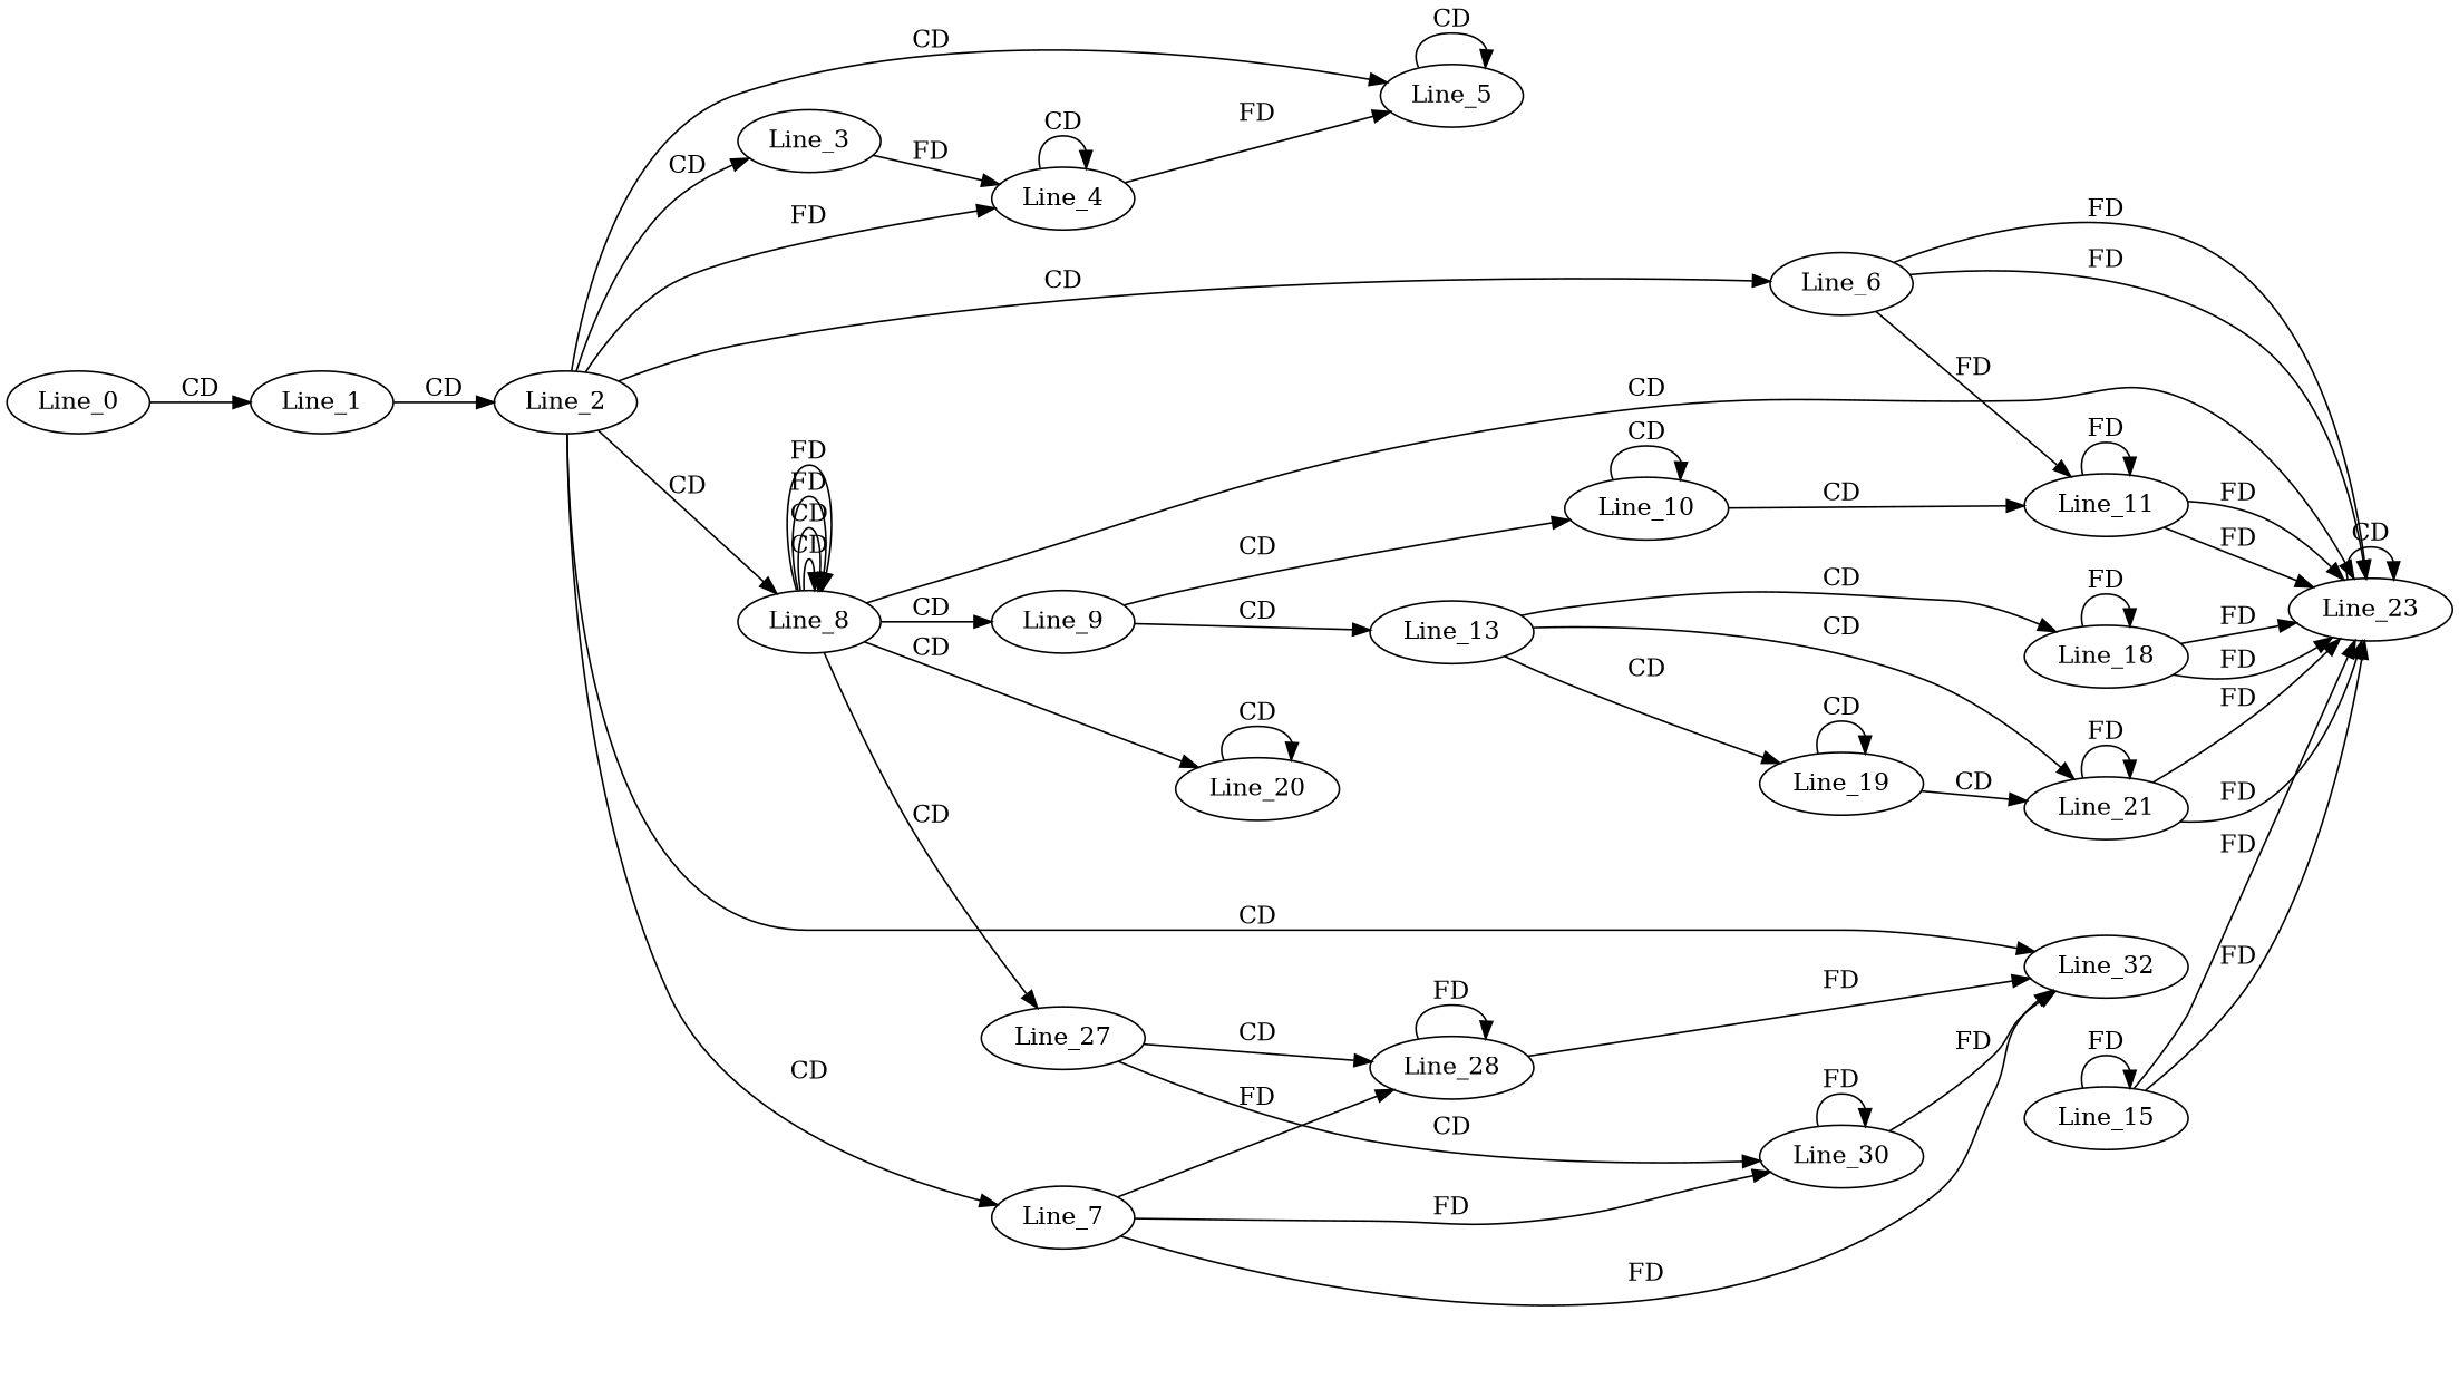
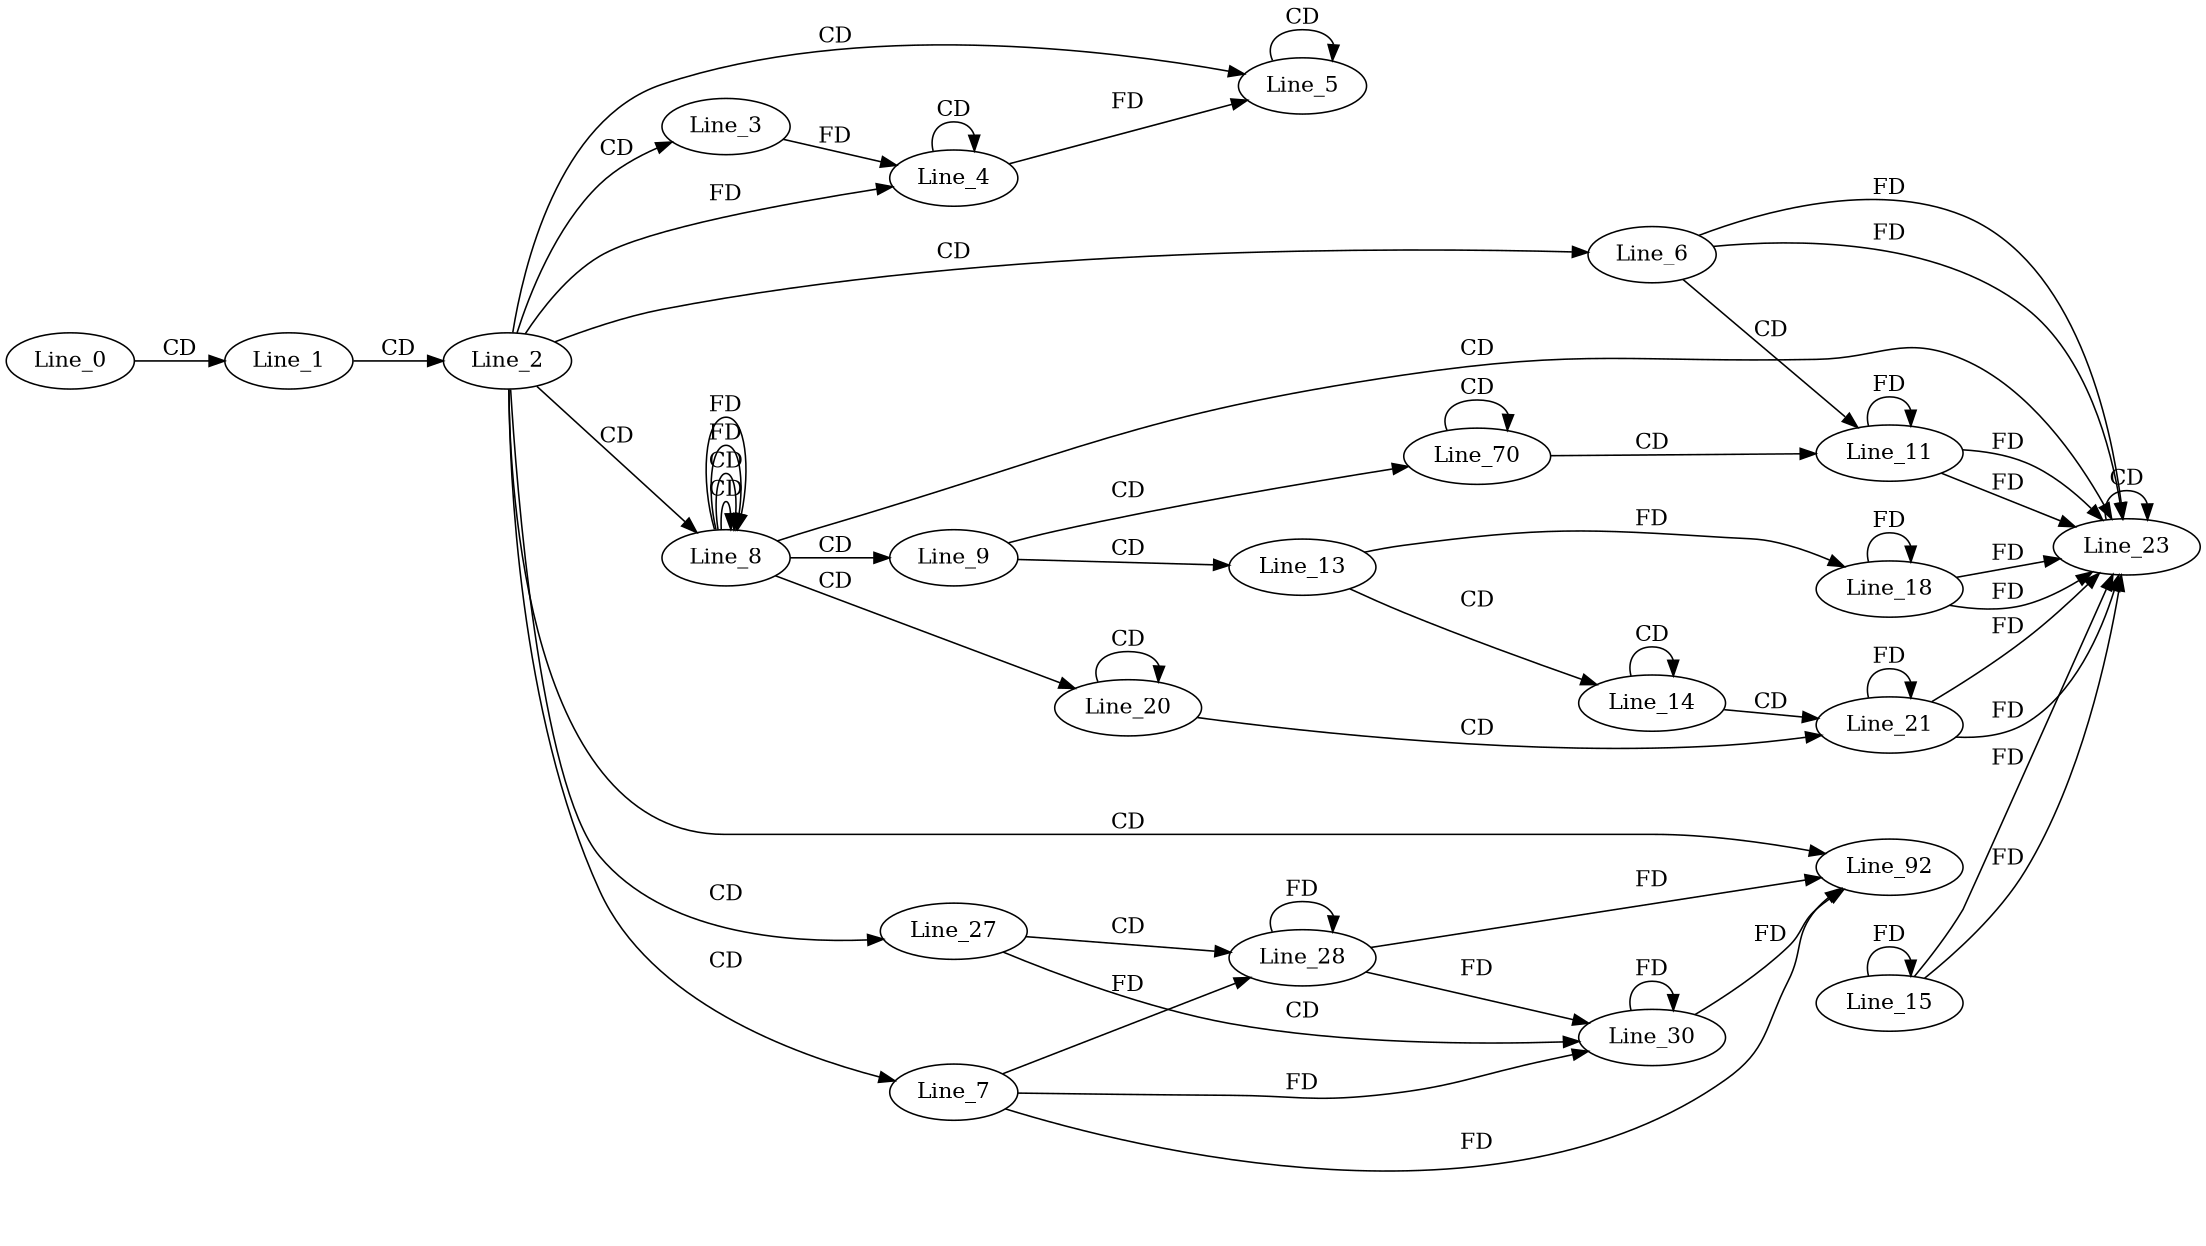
  digraph {
    rankdir=LR
    Line_0
    Line_1
    Line_2
    Line_3
    Line_4
    Line_5
    Line_6
    Line_7
    Line_8
    Line_27
-   Line_32
+   Line_32 [label=Line_92]
    Line_11
    Line_23
    Line_28
    Line_30
    Line_9
    Line_20
-   Line_10
+   Line_10 [label=Line_70]
    Line_13
    Line_21
-   Line_14 [label=Line_19]
+   Line_14
    Line_18
    Line_15
    Line_0 -> Line_1 [label=CD]
    Line_1 -> Line_2 [label=CD]
    Line_2 -> Line_3 [label=CD]
    Line_2 -> Line_4 [label=FD]
    Line_2 -> Line_5 [label=CD]
    Line_2 -> Line_6 [label=CD]
    Line_2 -> Line_7 [label=CD]
    Line_2 -> Line_8 [label=CD]
-   Line_8 -> Line_27 [label=CD]
+   Line_2 -> Line_27 [label=CD]
    Line_2 -> Line_32 [label=CD]
    Line_3 -> Line_4 [label=FD]
    Line_4 -> Line_4 [label=CD]
    Line_4 -> Line_5 [label=FD]
    Line_5 -> Line_5 [label=CD]
-   Line_6 -> Line_11 [label=FD]
+   Line_6 -> Line_11 [label=CD]
    Line_6 -> Line_23 [label=FD]
    Line_6 -> Line_23 [label=FD]
    Line_7 -> Line_32 [label=FD]
    Line_7 -> Line_28 [label=FD]
    Line_7 -> Line_30 [label=FD]
    Line_8 -> Line_8 [label=CD]
    Line_8 -> Line_8 [label=CD]
    Line_8 -> Line_8 [label=FD]
    Line_8 -> Line_8 [label=FD]
    Line_8 -> Line_23 [label=CD]
    Line_8 -> Line_9 [label=CD]
    Line_8 -> Line_20 [label=CD]
    Line_27 -> Line_28 [label=CD]
    Line_27 -> Line_30 [label=CD]
    Line_11 -> Line_11 [label=FD]
    Line_11 -> Line_23 [label=FD]
    Line_11 -> Line_23 [label=FD]
    Line_23 -> Line_23 [label=CD]
    Line_28 -> Line_32 [label=FD]
    Line_28 -> Line_28 [label=FD]
+   Line_28 -> Line_30 [label=FD]
    Line_30 -> Line_32 [label=FD]
    Line_30 -> Line_30 [label=FD]
    Line_9 -> Line_10 [label=CD]
    Line_9 -> Line_13 [label=CD]
    Line_20 -> Line_20 [label=CD]
-   Line_13 -> Line_21 [label=CD]
+   Line_20 -> Line_21 [label=CD]
    Line_10 -> Line_11 [label=CD]
    Line_10 -> Line_10 [label=CD]
    Line_13 -> Line_14 [label=CD]
-   Line_13 -> Line_18 [label=CD]
+   Line_13 -> Line_18 [label=FD]
    Line_21 -> Line_23 [label=FD]
    Line_21 -> Line_23 [label=FD]
    Line_21 -> Line_21 [label=FD]
    Line_14 -> Line_21 [label=CD]
    Line_14 -> Line_14 [label=CD]
    Line_18 -> Line_23 [label=FD]
    Line_18 -> Line_23 [label=FD]
    Line_18 -> Line_18 [label=FD]
    Line_15 -> Line_23 [label=FD]
    Line_15 -> Line_23 [label=FD]
    Line_15 -> Line_15 [label=FD]
  }
